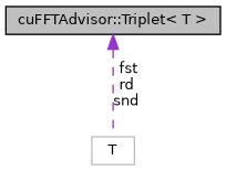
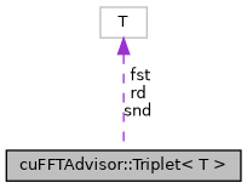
  digraph {
    node [fontname=Helvetica fontsize=10 shape=record style=filled]
    n1 [color=black fillcolor=grey75 fontcolor=black height=0.2 label="cuFFTAdvisor::Triplet\< T \>" width=0.4]
    n2 [color=grey75 fillcolor=white height=0.2 label=T width=0.4]
-   n1 -> n2 [color=darkorchid3 dir=back fontname=Helvetica fontsize=10 label=" fst\nrd\nsnd" labelfontname=Helvetica labelfontsize=10 style=dashed]
+   n2 -> n1 [color=darkorchid3 dir=back fontname=Helvetica fontsize=10 label=" fst\nrd\nsnd" labelfontname=Helvetica labelfontsize=10 style=dashed]
  }
